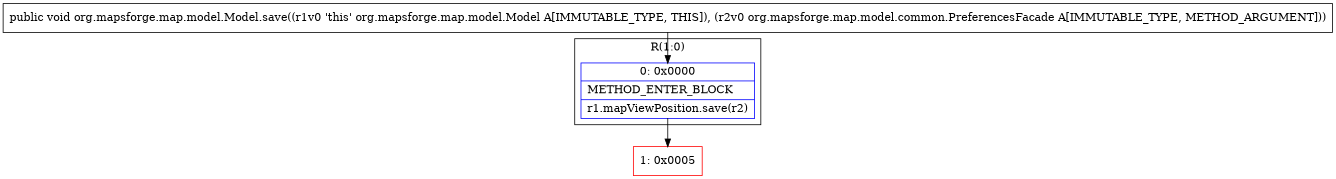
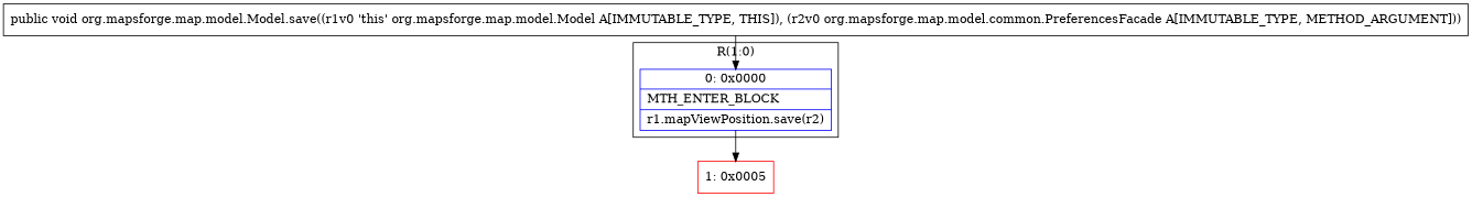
  digraph {
    node [shape=record]
-   n1 [color=blue label="{0\:\ 0x0000|METHOD_ENTER_BLOCK\l|r1.mapViewPosition.save(r2)\l}"]
+   n1 [color=blue label="{0\:\ 0x0000|MTH_ENTER_BLOCK\l|r1.mapViewPosition.save(r2)\l}"]
    n2 [color=red label="{1\:\ 0x0005}"]
    n3 [label="{public void org.mapsforge.map.model.Model.save((r1v0 'this' org.mapsforge.map.model.Model A[IMMUTABLE_TYPE, THIS]), (r2v0 org.mapsforge.map.model.common.PreferencesFacade A[IMMUTABLE_TYPE, METHOD_ARGUMENT])) }"]
    subgraph cluster_1 {
      label="R(1:0)"
      n1
    }
    n1 -> n2
    n3 -> n1
  }
